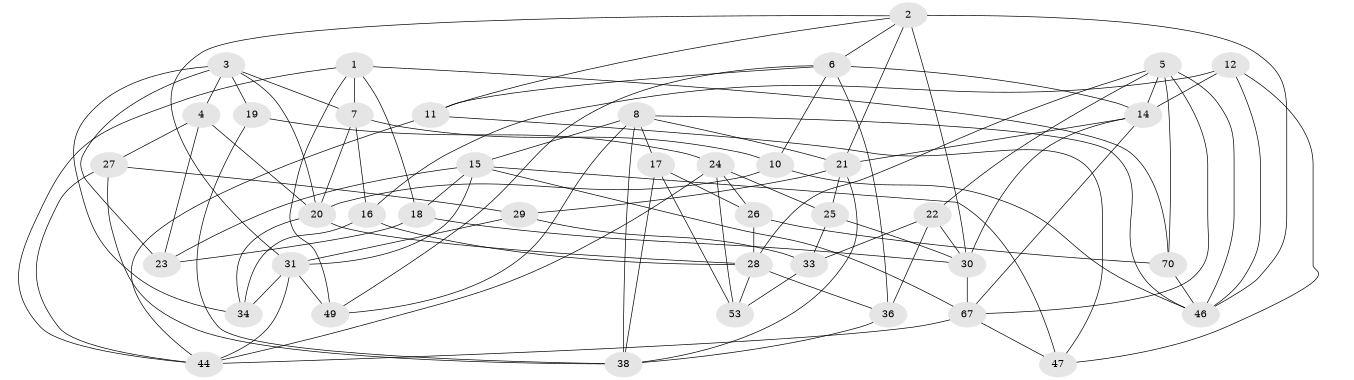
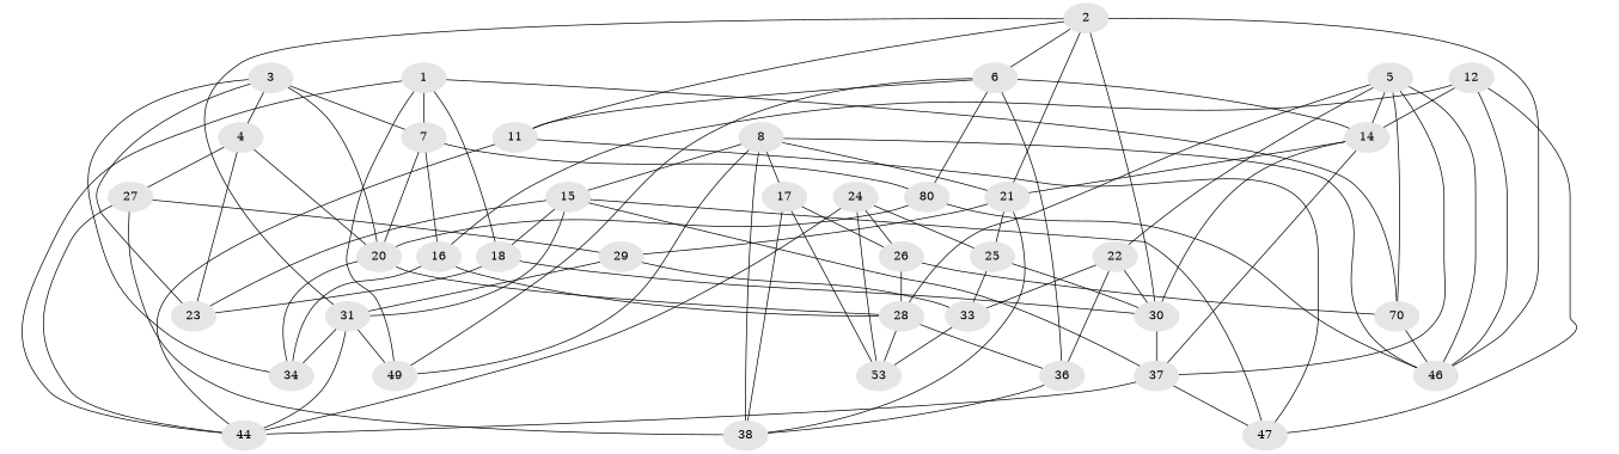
  graph {
    node [color=gray90 style=filled]
    1 [super="+42"]
    7 [super="+52"]
    18
    n4 [label=70]
    44 [super="+56"]
    49
    20 [super="+45"]
-   10
+   10 [label=80]
    16
    30 [super="+41"]
    23
    25
    33
    46 [super="+57"]
    2 [super="+55"]
    6 [super="+9"]
    11
    21 [super="+54"]
    31 [super="+51"]
    14 [super="+48"]
    36
    47
    38 [super="+50"]
    29
-   37 [super="+39" label=67]
+   37 [super="+39"]
    34
    3 [super="+35"]
    4
-   19
    27
    24
    28 [super="+58"]
    5 [super="+32"]
    22
    53
    8 [super="+13"]
    15 [super="+43"]
    17
    26
    12
    1 -- 7
    1 -- 18
    1 -- n4
    1 -- 44
    1 -- 49
    7 -- 20
    7 -- 10
    7 -- 16
    18 -- 30
    18 -- 23
    n4 -- 46
    20 -- 34
    20 -- 28
    10 -- 20
    10 -- 46
    16 -- 34
    16 -- 28
    30 -- 37
    25 -- 30
    25 -- 33
    33 -- 53
    2 -- 30
    2 -- 46
    2 -- 6
    2 -- 11
    2 -- 21
    2 -- 31
    6 -- 49
    6 -- 10
    6 -- 11
    6 -- 14
    6 -- 36
    11 -- 44
    11 -- 47
    21 -- 25
    21 -- 38
    21 -- 29
    31 -- 44
    31 -- 49
    31 -- 34
    14 -- 30
    14 -- 21
    14 -- 37
    36 -- 38
    29 -- 33
    29 -- 31
    37 -- 44
    37 -- 47
    3 -- 7
    3 -- 20
    3 -- 23
    3 -- 34
    3 -- 4
-   3 -- 19
    4 -- 20
    4 -- 23
    4 -- 27
-   19 -- 38
-   19 -- 24
    27 -- 44
    27 -- 38
    27 -- 29
    24 -- 44
    24 -- 25
    24 -- 53
    24 -- 26
    28 -- 36
    28 -- 53
    5 -- n4
    5 -- 46
    5 -- 14
    5 -- 37
    5 -- 28
    5 -- 22
    22 -- 30
    22 -- 33
    22 -- 36
    8 -- 49
    8 -- 46
    8 -- 21
    8 -- 38
    8 -- 15
    8 -- 17
    15 -- 18
    15 -- 23
    15 -- 31
    15 -- 47
    15 -- 37
    17 -- 38
    17 -- 53
    17 -- 26
    26 -- n4
    26 -- 28
    12 -- 16
    12 -- 46
    12 -- 14
    12 -- 47
  }
